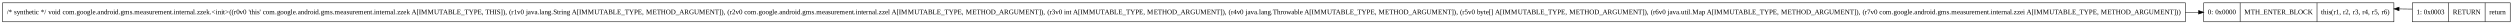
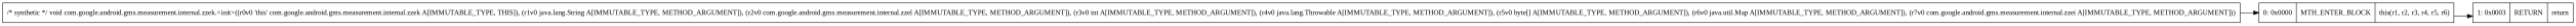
  digraph {
    rankdir=LR
    fontname="Liberation Serif"
    node [shape=record fontname="Liberation Serif"]
    edge [fontname="Liberation Serif"]
    n1 [label="{0\:\ 0x0000|MTH_ENTER_BLOCK\l|this(r1, r2, r3, r4, r5, r6)\l}"]
    n2 [label="{1\:\ 0x0003|RETURN\l|return\l}"]
    n3 [label="{\/* synthetic *\/ void com.google.android.gms.measurement.internal.zzek.\<init\>((r0v0 'this' com.google.android.gms.measurement.internal.zzek A[IMMUTABLE_TYPE, THIS]), (r1v0 java.lang.String A[IMMUTABLE_TYPE, METHOD_ARGUMENT]), (r2v0 com.google.android.gms.measurement.internal.zzel A[IMMUTABLE_TYPE, METHOD_ARGUMENT]), (r3v0 int A[IMMUTABLE_TYPE, METHOD_ARGUMENT]), (r4v0 java.lang.Throwable A[IMMUTABLE_TYPE, METHOD_ARGUMENT]), (r5v0 byte[] A[IMMUTABLE_TYPE, METHOD_ARGUMENT]), (r6v0 java.util.Map A[IMMUTABLE_TYPE, METHOD_ARGUMENT]), (r7v0 com.google.android.gms.measurement.internal.zzei A[IMMUTABLE_TYPE, METHOD_ARGUMENT])) }"]
-   n2 -> n1
+   n1 -> n2
    n3 -> n1
  }
